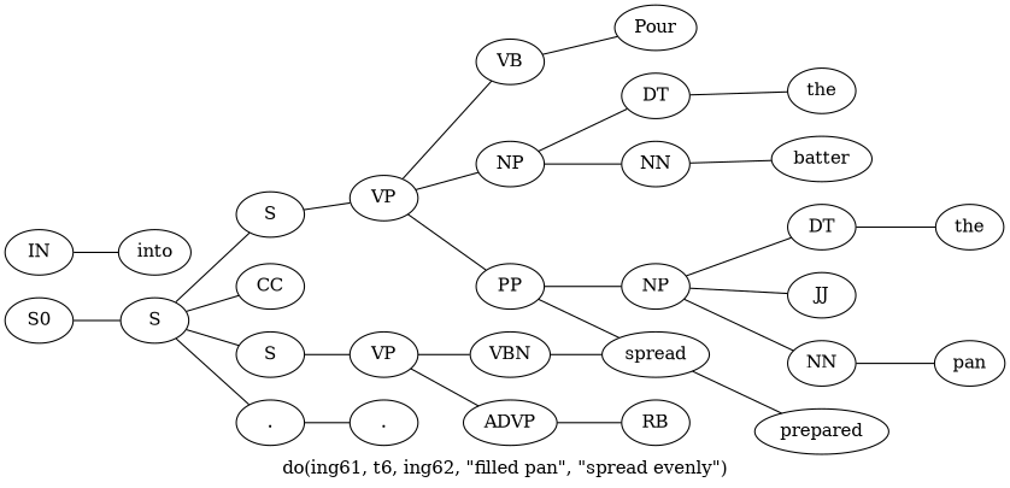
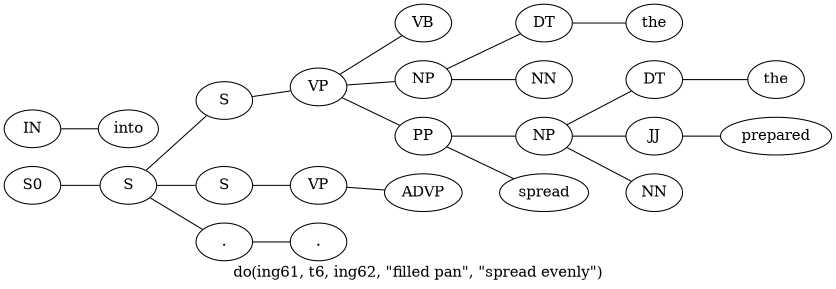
  graph {
    label="do(ing61, t6, ing62, \"filled pan\", \"spread evenly\")"
    rankdir=LR
    n1 [label=S0]
    n2 [label=S]
    n3 [label=S]
-   n4 [label=CC]
    n5 [label=S]
    n6 [label="."]
    n7 [label=VP]
    n8 [label=VP]
    n9 [label="."]
    n10 [label=VB]
    n11 [label=NP]
    n12 [label=PP]
-   n13 [label=Pour]
    n14 [label=DT]
    n15 [label=NN]
    n16 [label=NP]
    n17 [label=spread]
    n18 [label=the]
-   n19 [label=batter]
    n20 [label=IN]
    n21 [label=into]
    n22 [label=DT]
    n23 [label=JJ]
    n24 [label=NN]
    n25 [label=the]
    n26 [label=prepared]
-   n27 [label=pan]
-   n28 [label=VBN]
    n29 [label=ADVP]
-   n30 [label=RB]
    n1 -- n2
    n2 -- n3
-   n2 -- n4
    n2 -- n5
    n2 -- n6
    n3 -- n7
    n5 -- n8
    n6 -- n9
    n7 -- n10
    n7 -- n11
    n7 -- n12
-   n8 -- n28
    n8 -- n29
-   n10 -- n13
    n11 -- n14
    n11 -- n15
    n12 -- n16
    n12 -- n17
    n14 -- n18
-   n15 -- n19
    n16 -- n22
    n16 -- n23
    n16 -- n24
    n20 -- n21
    n22 -- n25
-   n17 -- n26
-   n24 -- n27
-   n28 -- n17
-   n29 -- n30
+   n23 -- n26
  }
